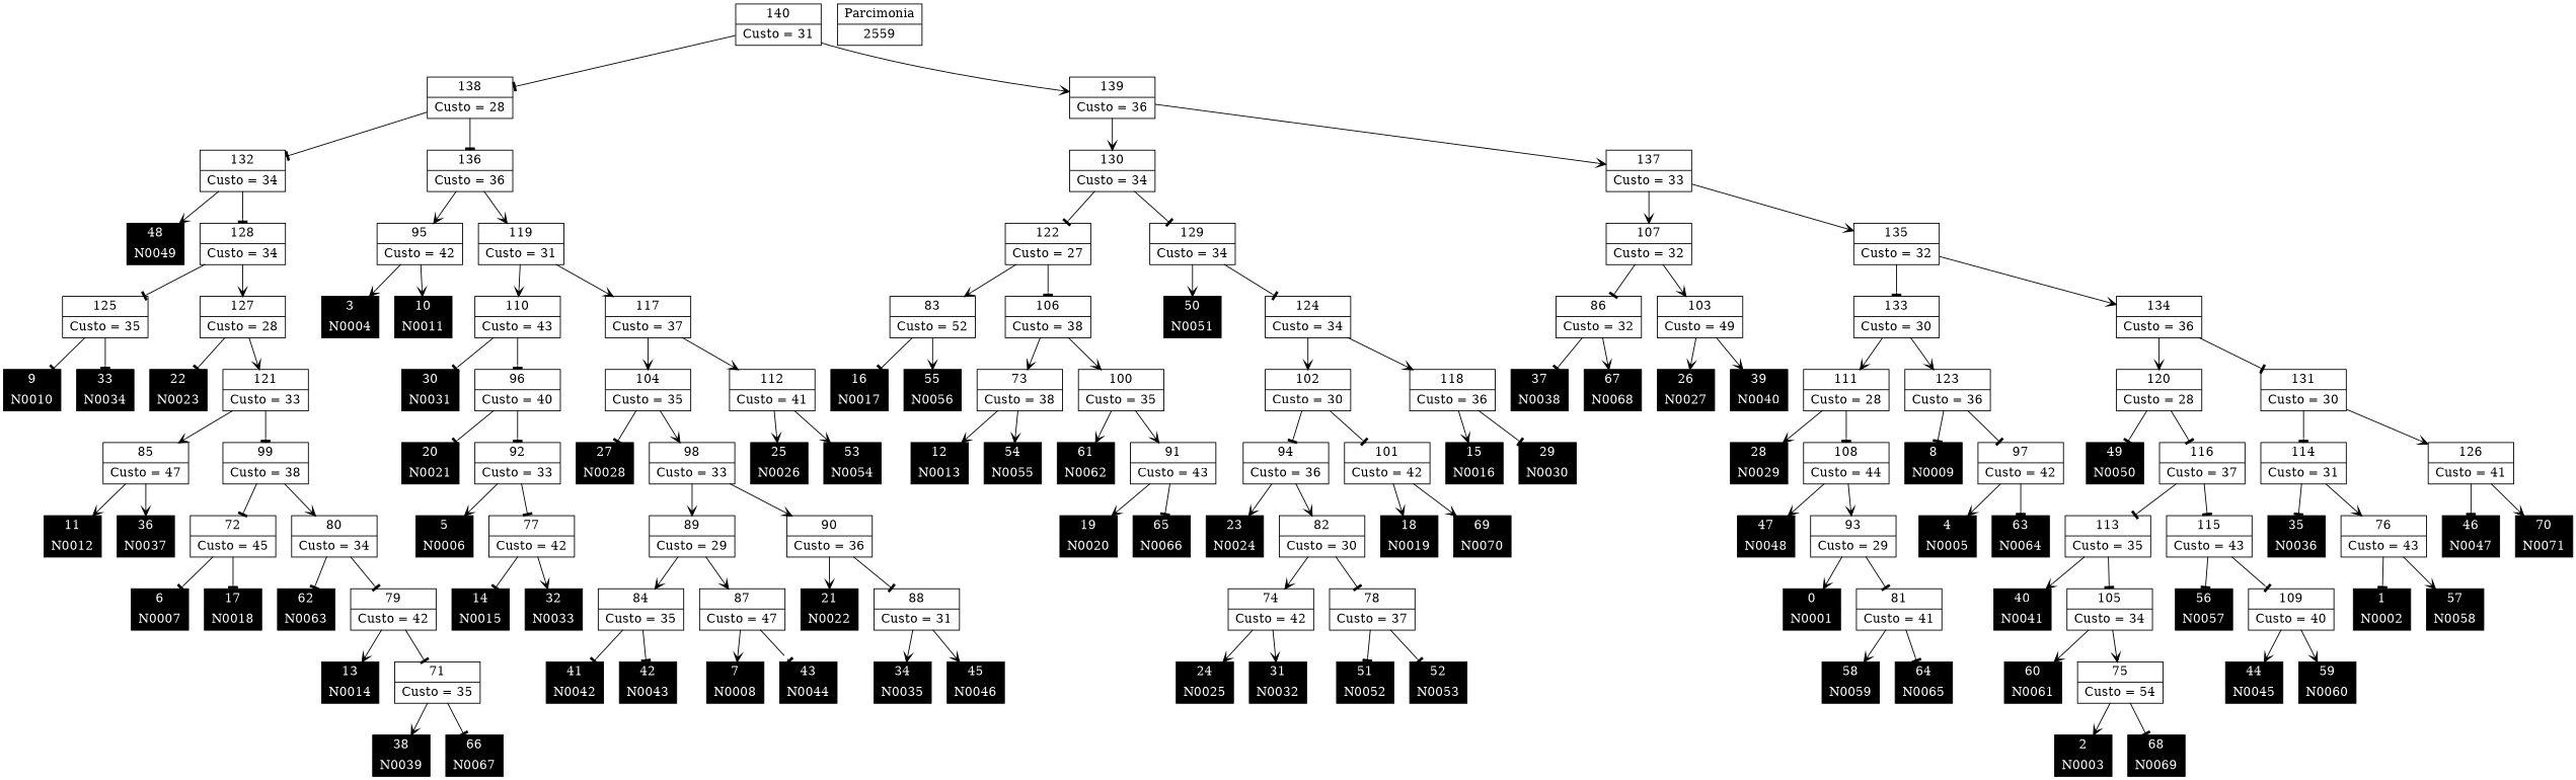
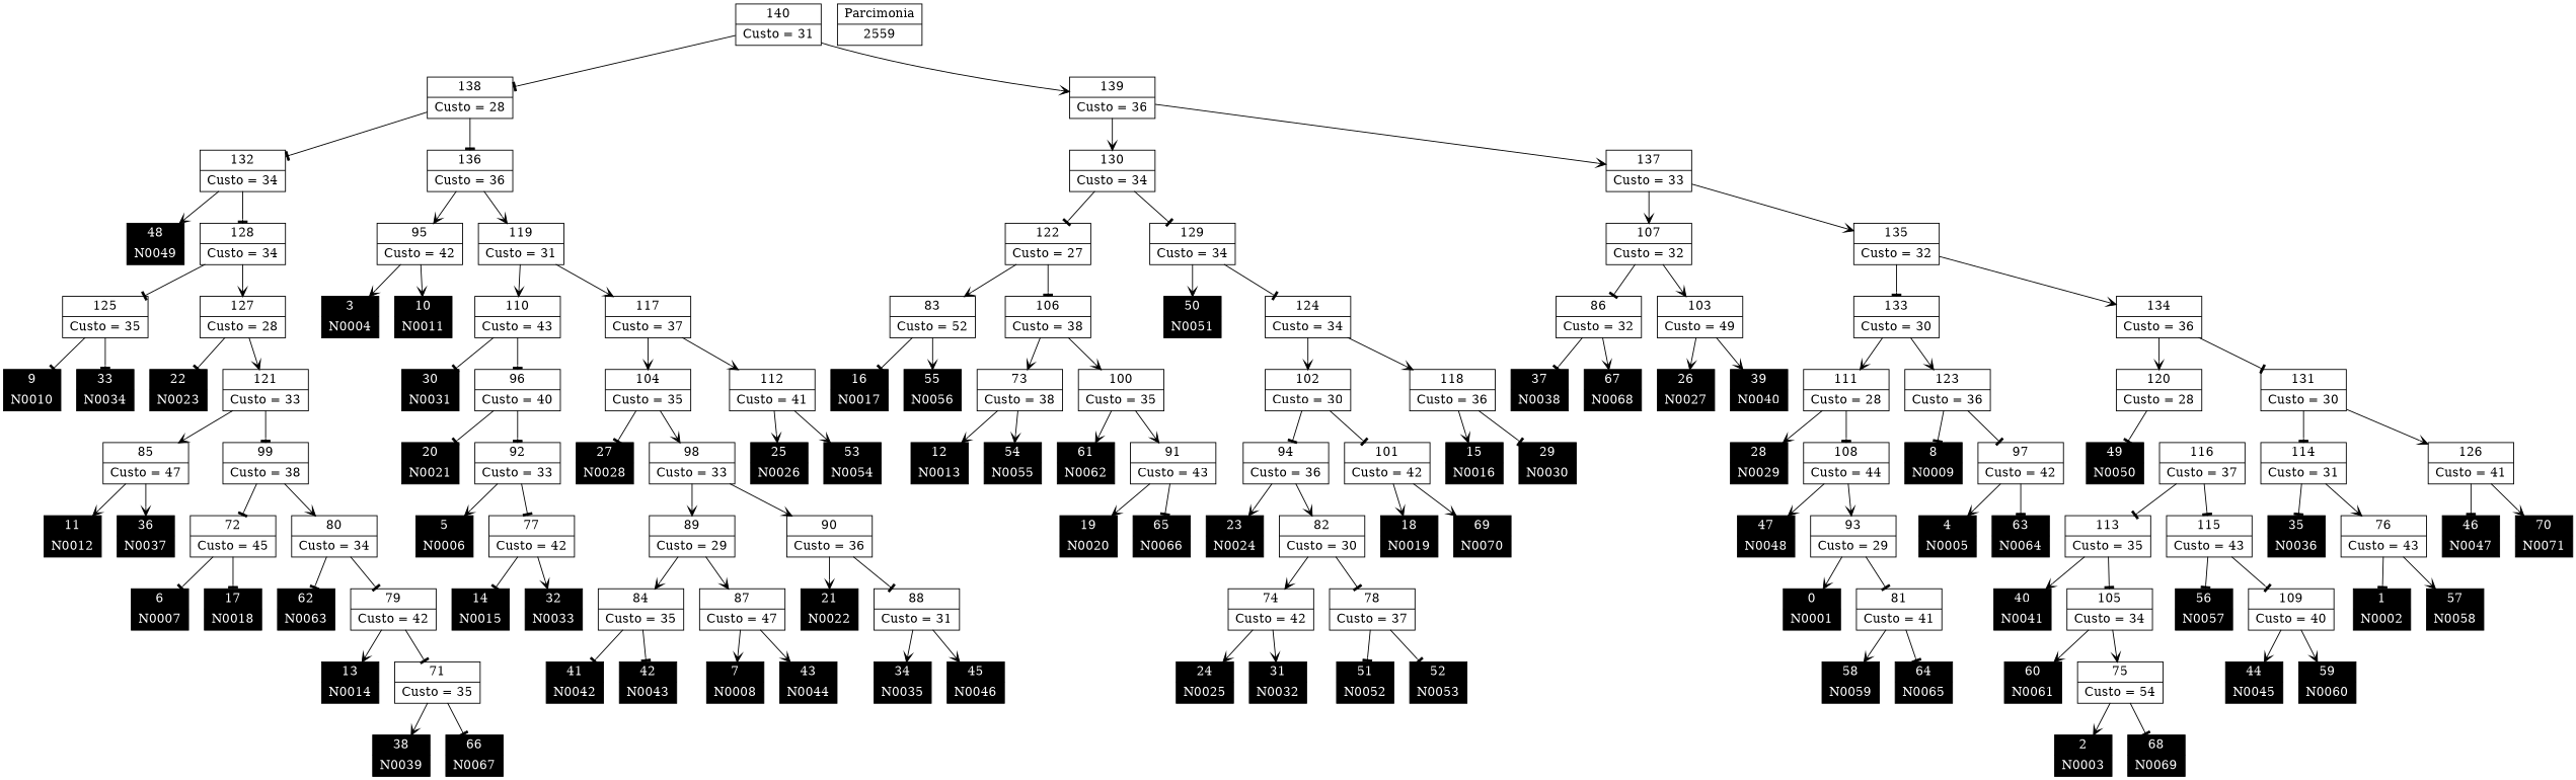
  digraph {
    node [shape=record]
    edge [arrowhead=vee]
    n1 [color=black fontcolor=white fontsize=14 height=0.5 label="{0 | N0001}" style=filled]
    n2 [color=black fontcolor=white fontsize=14 height=0.5 label="{1 | N0002}" style=filled]
    n3 [color=black fontcolor=white fontsize=14 height=0.5 label="{2 | N0003}" style=filled]
    n4 [color=black fontcolor=white fontsize=14 height=0.5 label="{3 | N0004}" style=filled]
    n5 [color=black fontcolor=white fontsize=14 height=0.5 label="{4 | N0005}" style=filled]
    n6 [color=black fontcolor=white fontsize=14 height=0.5 label="{5 | N0006}" style=filled]
    n7 [color=black fontcolor=white fontsize=14 height=0.5 label="{6 | N0007}" style=filled]
    n8 [color=black fontcolor=white fontsize=14 height=0.5 label="{7 | N0008}" style=filled]
    n9 [color=black fontcolor=white fontsize=14 height=0.5 label="{8 | N0009}" style=filled]
    n10 [color=black fontcolor=white fontsize=14 height=0.5 label="{9 | N0010}" style=filled]
    n11 [color=black fontcolor=white fontsize=14 height=0.5 label="{10 | N0011}" style=filled]
    n12 [color=black fontcolor=white fontsize=14 height=0.5 label="{11 | N0012}" style=filled]
    n13 [color=black fontcolor=white fontsize=14 height=0.5 label="{12 | N0013}" style=filled]
    n14 [color=black fontcolor=white fontsize=14 height=0.5 label="{13 | N0014}" style=filled]
    n15 [color=black fontcolor=white fontsize=14 height=0.5 label="{14 | N0015}" style=filled]
    n16 [color=black fontcolor=white fontsize=14 height=0.5 label="{15 | N0016}" style=filled]
    n17 [color=black fontcolor=white fontsize=14 height=0.5 label="{16 | N0017}" style=filled]
    n18 [color=black fontcolor=white fontsize=14 height=0.5 label="{17 | N0018}" style=filled]
    n19 [color=black fontcolor=white fontsize=14 height=0.5 label="{18 | N0019}" style=filled]
    n20 [color=black fontcolor=white fontsize=14 height=0.5 label="{19 | N0020}" style=filled]
    n21 [color=black fontcolor=white fontsize=14 height=0.5 label="{20 | N0021}" style=filled]
    n22 [color=black fontcolor=white fontsize=14 height=0.5 label="{21 | N0022}" style=filled]
    n23 [color=black fontcolor=white fontsize=14 height=0.5 label="{22 | N0023}" style=filled]
    n24 [color=black fontcolor=white fontsize=14 height=0.5 label="{23 | N0024}" style=filled]
    n25 [color=black fontcolor=white fontsize=14 height=0.5 label="{24 | N0025}" style=filled]
    n26 [color=black fontcolor=white fontsize=14 height=0.5 label="{25 | N0026}" style=filled]
    n27 [color=black fontcolor=white fontsize=14 height=0.5 label="{26 | N0027}" style=filled]
    n28 [color=black fontcolor=white fontsize=14 height=0.5 label="{27 | N0028}" style=filled]
    n29 [color=black fontcolor=white fontsize=14 height=0.5 label="{28 | N0029}" style=filled]
    n30 [color=black fontcolor=white fontsize=14 height=0.5 label="{29 | N0030}" style=filled]
    n31 [color=black fontcolor=white fontsize=14 height=0.5 label="{30 | N0031}" style=filled]
    n32 [color=black fontcolor=white fontsize=14 height=0.5 label="{31 | N0032}" style=filled]
    n33 [color=black fontcolor=white fontsize=14 height=0.5 label="{32 | N0033}" style=filled]
    n34 [color=black fontcolor=white fontsize=14 height=0.5 label="{33 | N0034}" style=filled]
    n35 [color=black fontcolor=white fontsize=14 height=0.5 label="{34 | N0035}" style=filled]
    n36 [color=black fontcolor=white fontsize=14 height=0.5 label="{35 | N0036}" style=filled]
    n37 [color=black fontcolor=white fontsize=14 height=0.5 label="{36 | N0037}" style=filled]
    n38 [color=black fontcolor=white fontsize=14 height=0.5 label="{37 | N0038}" style=filled]
    n39 [color=black fontcolor=white fontsize=14 height=0.5 label="{38 | N0039}" style=filled]
    n40 [color=black fontcolor=white fontsize=14 height=0.5 label="{39 | N0040}" style=filled]
    n41 [color=black fontcolor=white fontsize=14 height=0.5 label="{40 | N0041}" style=filled]
    n42 [color=black fontcolor=white fontsize=14 height=0.5 label="{41 | N0042}" style=filled]
    n43 [color=black fontcolor=white fontsize=14 height=0.5 label="{42 | N0043}" style=filled]
    n44 [color=black fontcolor=white fontsize=14 height=0.5 label="{43 | N0044}" style=filled]
    n45 [color=black fontcolor=white fontsize=14 height=0.5 label="{44 | N0045}" style=filled]
    n46 [color=black fontcolor=white fontsize=14 height=0.5 label="{45 | N0046}" style=filled]
    n47 [color=black fontcolor=white fontsize=14 height=0.5 label="{46 | N0047}" style=filled]
    n48 [color=black fontcolor=white fontsize=14 height=0.5 label="{47 | N0048}" style=filled]
    n49 [color=black fontcolor=white fontsize=14 height=0.5 label="{48 | N0049}" style=filled]
    n50 [color=black fontcolor=white fontsize=14 height=0.5 label="{49 | N0050}" style=filled]
    n51 [color=black fontcolor=white fontsize=14 height=0.5 label="{50 | N0051}" style=filled]
    n52 [color=black fontcolor=white fontsize=14 height=0.5 label="{51 | N0052}" style=filled]
    n53 [color=black fontcolor=white fontsize=14 height=0.5 label="{52 | N0053}" style=filled]
    n54 [color=black fontcolor=white fontsize=14 height=0.5 label="{53 | N0054}" style=filled]
    n55 [color=black fontcolor=white fontsize=14 height=0.5 label="{54 | N0055}" style=filled]
    n56 [color=black fontcolor=white fontsize=14 height=0.5 label="{55 | N0056}" style=filled]
    n57 [color=black fontcolor=white fontsize=14 height=0.5 label="{56 | N0057}" style=filled]
    n58 [color=black fontcolor=white fontsize=14 height=0.5 label="{57 | N0058}" style=filled]
    n59 [color=black fontcolor=white fontsize=14 height=0.5 label="{58 | N0059}" style=filled]
    n60 [color=black fontcolor=white fontsize=14 height=0.5 label="{59 | N0060}" style=filled]
    n61 [color=black fontcolor=white fontsize=14 height=0.5 label="{60 | N0061}" style=filled]
    n62 [color=black fontcolor=white fontsize=14 height=0.5 label="{61 | N0062}" style=filled]
    n63 [color=black fontcolor=white fontsize=14 height=0.5 label="{62 | N0063}" style=filled]
    n64 [color=black fontcolor=white fontsize=14 height=0.5 label="{63 | N0064}" style=filled]
    n65 [color=black fontcolor=white fontsize=14 height=0.5 label="{64 | N0065}" style=filled]
    n66 [color=black fontcolor=white fontsize=14 height=0.5 label="{65 | N0066}" style=filled]
    n67 [color=black fontcolor=white fontsize=14 height=0.5 label="{66 | N0067}" style=filled]
    n68 [color=black fontcolor=white fontsize=14 height=0.5 label="{67 | N0068}" style=filled]
    n69 [color=black fontcolor=white fontsize=14 height=0.5 label="{68 | N0069}" style=filled]
    n70 [color=black fontcolor=white fontsize=14 height=0.5 label="{69 | N0070}" style=filled]
    n71 [color=black fontcolor=white fontsize=14 height=0.5 label="{70 | N0071}" style=filled]
    n72 [label="{71|Custo = 35}"]
    n73 [label="{72|Custo = 45}"]
    n74 [label="{73|Custo = 38}"]
    n75 [label="{74|Custo = 42}"]
    n76 [label="{75|Custo = 54}"]
    n77 [label="{76|Custo = 43}"]
    n78 [label="{77|Custo = 42}"]
    n79 [label="{78|Custo = 37}"]
    n80 [label="{79|Custo = 42}"]
    n81 [label="{80|Custo = 34}"]
    n82 [label="{81|Custo = 41}"]
    n83 [label="{82|Custo = 30}"]
    n84 [label="{83|Custo = 52}"]
    n85 [label="{84|Custo = 35}"]
    n86 [label="{85|Custo = 47}"]
    n87 [label="{86|Custo = 32}"]
    n88 [label="{87|Custo = 47}"]
    n89 [label="{88|Custo = 31}"]
    n90 [label="{89|Custo = 29}"]
    n91 [label="{90|Custo = 36}"]
    n92 [label="{91|Custo = 43}"]
    n93 [label="{92|Custo = 33}"]
    n94 [label="{93|Custo = 29}"]
    n95 [label="{94|Custo = 36}"]
    n96 [label="{95|Custo = 42}"]
    n97 [label="{96|Custo = 40}"]
    n98 [label="{97|Custo = 42}"]
    n99 [label="{98|Custo = 33}"]
    n100 [label="{99|Custo = 38}"]
    n101 [label="{100|Custo = 35}"]
    n102 [label="{101|Custo = 42}"]
    n103 [label="{102|Custo = 30}"]
    n104 [label="{103|Custo = 49}"]
    n105 [label="{104|Custo = 35}"]
    n106 [label="{105|Custo = 34}"]
    n107 [label="{106|Custo = 38}"]
    n108 [label="{107|Custo = 32}"]
    n109 [label="{108|Custo = 44}"]
    n110 [label="{109|Custo = 40}"]
    n111 [label="{110|Custo = 43}"]
    n112 [label="{111|Custo = 28}"]
    n113 [label="{112|Custo = 41}"]
    n114 [label="{113|Custo = 35}"]
    n115 [label="{114|Custo = 31}"]
    n116 [label="{115|Custo = 43}"]
    n117 [label="{116|Custo = 37}"]
    n118 [label="{117|Custo = 37}"]
    n119 [label="{118|Custo = 36}"]
    n120 [label="{119|Custo = 31}"]
    n121 [label="{120|Custo = 28}"]
    n122 [label="{121|Custo = 33}"]
    n123 [label="{122|Custo = 27}"]
    n124 [label="{123|Custo = 36}"]
    n125 [label="{124|Custo = 34}"]
    n126 [label="{125|Custo = 35}"]
    n127 [label="{126|Custo = 41}"]
    n128 [label="{127|Custo = 28}"]
    n129 [label="{128|Custo = 34}"]
    n130 [label="{129|Custo = 34}"]
    n131 [label="{130|Custo = 34}"]
    n132 [label="{131|Custo = 30}"]
    n133 [label="{132|Custo = 34}"]
    n134 [label="{133|Custo = 30}"]
    n135 [label="{134|Custo = 36}"]
    n136 [label="{135|Custo = 32}"]
    n137 [label="{136|Custo = 36}"]
    n138 [label="{137|Custo = 33}"]
    n139 [label="{138|Custo = 28}"]
    n140 [label="{139|Custo = 36}"]
    n141 [label="{140|Custo = 31}"]
    n142 [label="{Parcimonia|2559}"]
    n72 -> n39
    n72 -> n67 [arrowhead=tee]
    n73 -> n7 [arrowhead=tee]
    n73 -> n18 [arrowhead=tee]
    n74 -> n13
    n74 -> n55
    n75 -> n25
    n75 -> n32
    n76 -> n3
    n76 -> n69 [arrowhead=tee]
    n77 -> n2 [arrowhead=tee]
    n77 -> n58
    n78 -> n15 [arrowhead=tee]
    n78 -> n33
    n79 -> n52 [arrowhead=tee]
    n79 -> n53 [arrowhead=tee]
    n80 -> n14
    n80 -> n72 [arrowhead=tee]
    n81 -> n63 [arrowhead=tee]
    n81 -> n80 [arrowhead=tee]
    n82 -> n59
    n82 -> n65 [arrowhead=tee]
    n83 -> n75
    n83 -> n79 [arrowhead=tee]
    n84 -> n17 [arrowhead=tee]
    n84 -> n56
    n85 -> n42 [arrowhead=tee]
    n85 -> n43 [arrowhead=tee]
    n86 -> n12
    n86 -> n37
    n87 -> n38 [arrowhead=tee]
    n87 -> n68
    n88 -> n8
-   n88 -> n44 [arrowhead=tee]
+   n88 -> n44
    n89 -> n35
    n89 -> n46
    n90 -> n85
    n90 -> n88
    n91 -> n22
    n91 -> n89 [arrowhead=tee]
    n92 -> n20
    n92 -> n66 [arrowhead=tee]
    n93 -> n6
    n93 -> n78 [arrowhead=tee]
    n94 -> n1
    n94 -> n82 [arrowhead=tee]
    n95 -> n24
    n95 -> n83
    n96 -> n4
    n96 -> n11
    n97 -> n21 [arrowhead=tee]
    n97 -> n93 [arrowhead=tee]
    n98 -> n5
    n98 -> n64 [arrowhead=tee]
    n99 -> n90
    n99 -> n91
    n100 -> n73 [arrowhead=tee]
    n100 -> n81
    n101 -> n62
    n101 -> n92
    n102 -> n19
    n102 -> n70
    n103 -> n95 [arrowhead=tee]
    n103 -> n102 [arrowhead=tee]
    n104 -> n27
    n104 -> n40
    n105 -> n28 [arrowhead=tee]
    n105 -> n99
    n106 -> n61
    n106 -> n76
    n107 -> n74
    n107 -> n101
    n108 -> n87 [arrowhead=tee]
    n108 -> n104
    n109 -> n48
    n109 -> n94
    n110 -> n45
    n110 -> n60
    n111 -> n31 [arrowhead=tee]
    n111 -> n97 [arrowhead=tee]
    n112 -> n29
    n112 -> n109 [arrowhead=tee]
    n113 -> n26
    n113 -> n54
    n114 -> n41
    n114 -> n106 [arrowhead=tee]
    n115 -> n36 [arrowhead=tee]
    n115 -> n77
    n116 -> n57 [arrowhead=tee]
    n116 -> n110 [arrowhead=tee]
    n117 -> n114 [arrowhead=tee]
    n117 -> n116 [arrowhead=tee]
    n118 -> n105
    n118 -> n113
    n119 -> n16
    n119 -> n30 [arrowhead=tee]
    n120 -> n111
    n120 -> n118
    n121 -> n50 [arrowhead=tee]
-   n121 -> n117 [arrowhead=tee]
    n122 -> n86
    n122 -> n100 [arrowhead=tee]
    n123 -> n84
    n123 -> n107 [arrowhead=tee]
    n124 -> n9 [arrowhead=tee]
    n124 -> n98 [arrowhead=tee]
    n125 -> n103
    n125 -> n119
    n126 -> n10 [arrowhead=tee]
    n126 -> n34 [arrowhead=tee]
    n127 -> n47 [arrowhead=tee]
    n127 -> n71
    n128 -> n23 [arrowhead=tee]
    n128 -> n122
    n129 -> n126 [arrowhead=tee]
    n129 -> n128
    n130 -> n51
    n130 -> n125 [arrowhead=tee]
    n131 -> n123 [arrowhead=tee]
    n131 -> n130 [arrowhead=tee]
    n132 -> n115 [arrowhead=tee]
    n132 -> n127
    n133 -> n49
    n133 -> n129 [arrowhead=tee]
    n134 -> n112
    n134 -> n124
    n135 -> n121
    n135 -> n132 [arrowhead=tee]
    n136 -> n134 [arrowhead=tee]
    n136 -> n135
    n137 -> n96
    n137 -> n120
    n138 -> n108
    n138 -> n136
    n139 -> n133 [arrowhead=tee]
    n139 -> n137 [arrowhead=tee]
    n140 -> n131
    n140 -> n138
    n141 -> n139 [arrowhead=tee]
    n141 -> n140
  }
